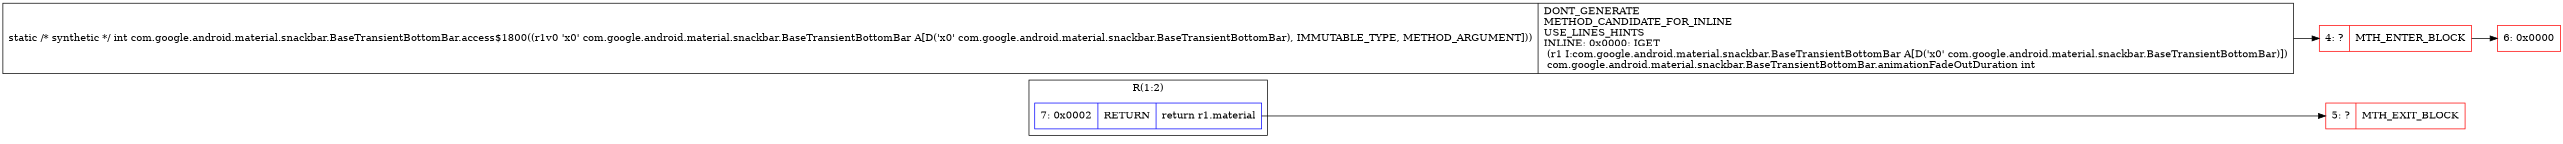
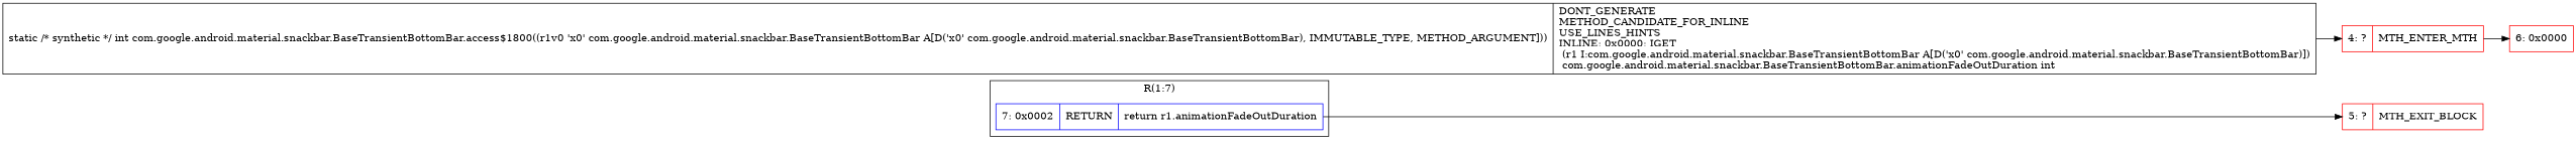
  digraph {
    rankdir=LR
    node [color=red shape=record]
-   n1 [color=blue label="{7\:\ 0x0002|RETURN\l|return r1.material\l}"]
+   n1 [color=blue label="{7\:\ 0x0002|RETURN\l|return r1.animationFadeOutDuration\l}"]
    n2 [label="{5\:\ ?|MTH_EXIT_BLOCK\l}"]
-   n3 [label="{4\:\ ?|MTH_ENTER_BLOCK\l}"]
+   n3 [label="{4\:\ ?|MTH_ENTER_MTH\l}"]
    n4 [label="{6\:\ 0x0000}"]
    n5 [label="{static \/* synthetic *\/ int com.google.android.material.snackbar.BaseTransientBottomBar.access$1800((r1v0 'x0' com.google.android.material.snackbar.BaseTransientBottomBar A[D('x0' com.google.android.material.snackbar.BaseTransientBottomBar), IMMUTABLE_TYPE, METHOD_ARGUMENT]))  | DONT_GENERATE\lMETHOD_CANDIDATE_FOR_INLINE\lUSE_LINES_HINTS\lINLINE: 0x0000: IGET  \l  (r1 I:com.google.android.material.snackbar.BaseTransientBottomBar A[D('x0' com.google.android.material.snackbar.BaseTransientBottomBar)])\l com.google.android.material.snackbar.BaseTransientBottomBar.animationFadeOutDuration int\l}" color=""]
    subgraph cluster_1 {
-     label="R(1:2)"
+     label="R(1:7)"
      n1
    }
    n1 -> n2
    n3 -> n4
    n5 -> n3
  }
